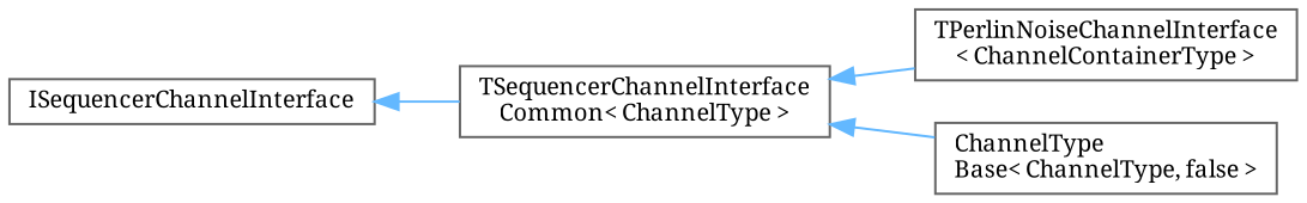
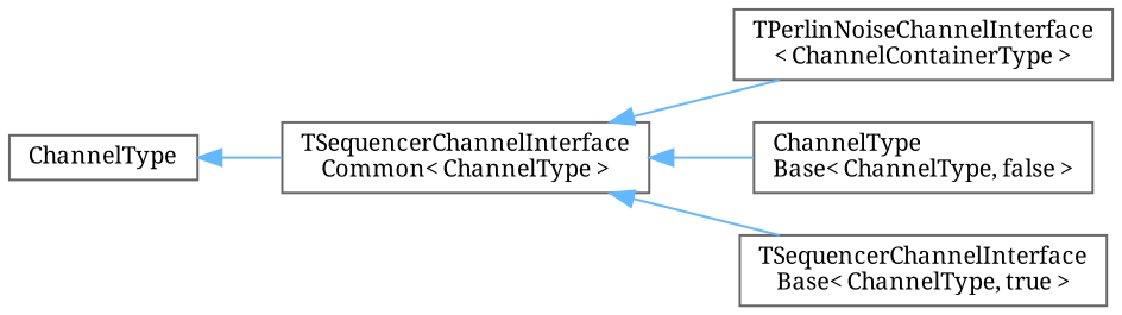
  digraph {
    fontname="Noto Serif"
    rankdir=LR
    node [color=grey40 fillcolor=white fontname="Noto Serif" fontsize=10 shape=box style=filled]
    edge [color=steelblue1 dir=back fontname="Noto Serif" fontsize=10 labelfontname=Helvetica labelfontsize=10 style=solid]
-   n1 [height=0.2 label=ISequencerChannelInterface width=0.4]
+   n1 [height=0.2 label=ChannelType width=0.4]
    n2 [height=0.2 label="TSequencerChannelInterface\lCommon\< ChannelType \>" width=0.4]
    n3 [height=0.2 label="TPerlinNoiseChannelInterface\l\< ChannelContainerType \>" width=0.4]
    n4 [height=0.2 label="ChannelType\lBase\< ChannelType, false \>" width=0.4]
+   n5 [height=0.2 label="TSequencerChannelInterface\lBase\< ChannelType, true \>" width=0.4]
    n1 -> n2
    n2 -> n3
    n2 -> n4
+   n2 -> n5
  }
